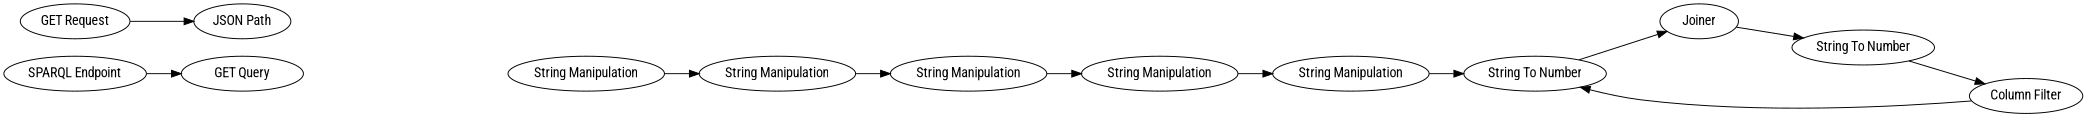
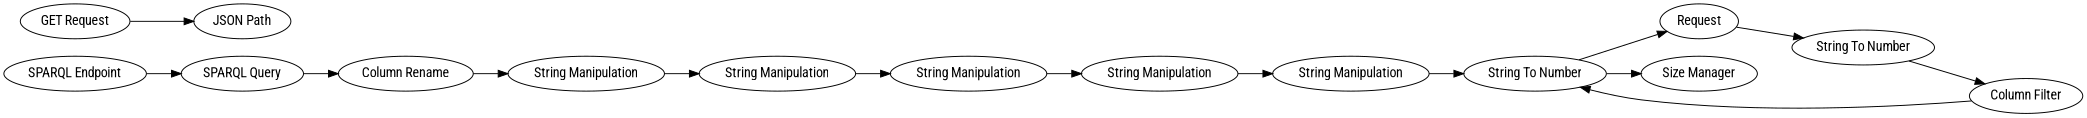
  digraph {
    fontname="Roboto Condensed"
    rankdir=LR
    node [fontname="Roboto Condensed"]
    edge [fontname="Roboto Condensed"]
    n1 [label="String Manipulation"]
    n2 [label="String Manipulation"]
    n3 [label="String Manipulation"]
    n4 [label="String To Number"]
    n5 [label="GET Request"]
    n6 [label="JSON Path"]
-   n7 [label=Joiner]
+   n7 [label=Request]
    n8 [label="String To Number"]
    n9 [label="Column Filter"]
+   n10 [label="Size Manager"]
+   n11 [label="Column Rename"]
    n12 [label="String Manipulation"]
    n13 [label="String Manipulation"]
    n14 [label="SPARQL Endpoint"]
-   n15 [label="GET Query"]
+   n15 [label="SPARQL Query"]
    n1 -> n2
    n2 -> n3
    n3 -> n4
    n4 -> n7
+   n4 -> n10
    n5 -> n6
    n7 -> n8
    n8 -> n9
    n9 -> n4
+   n11 -> n12
    n12 -> n13
    n13 -> n1
    n14 -> n15
+   n15 -> n11
  }
